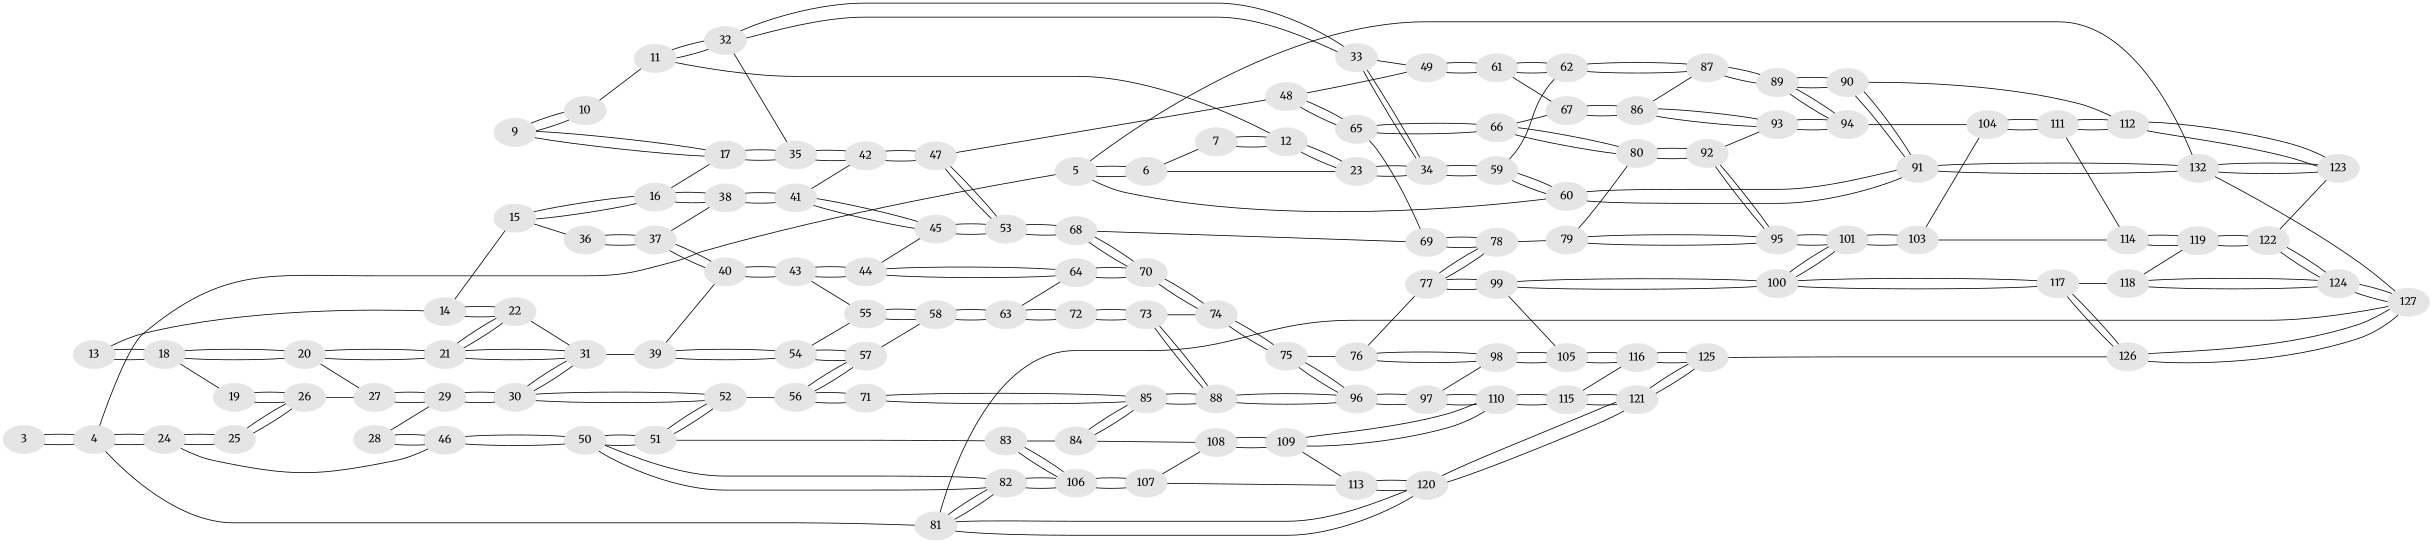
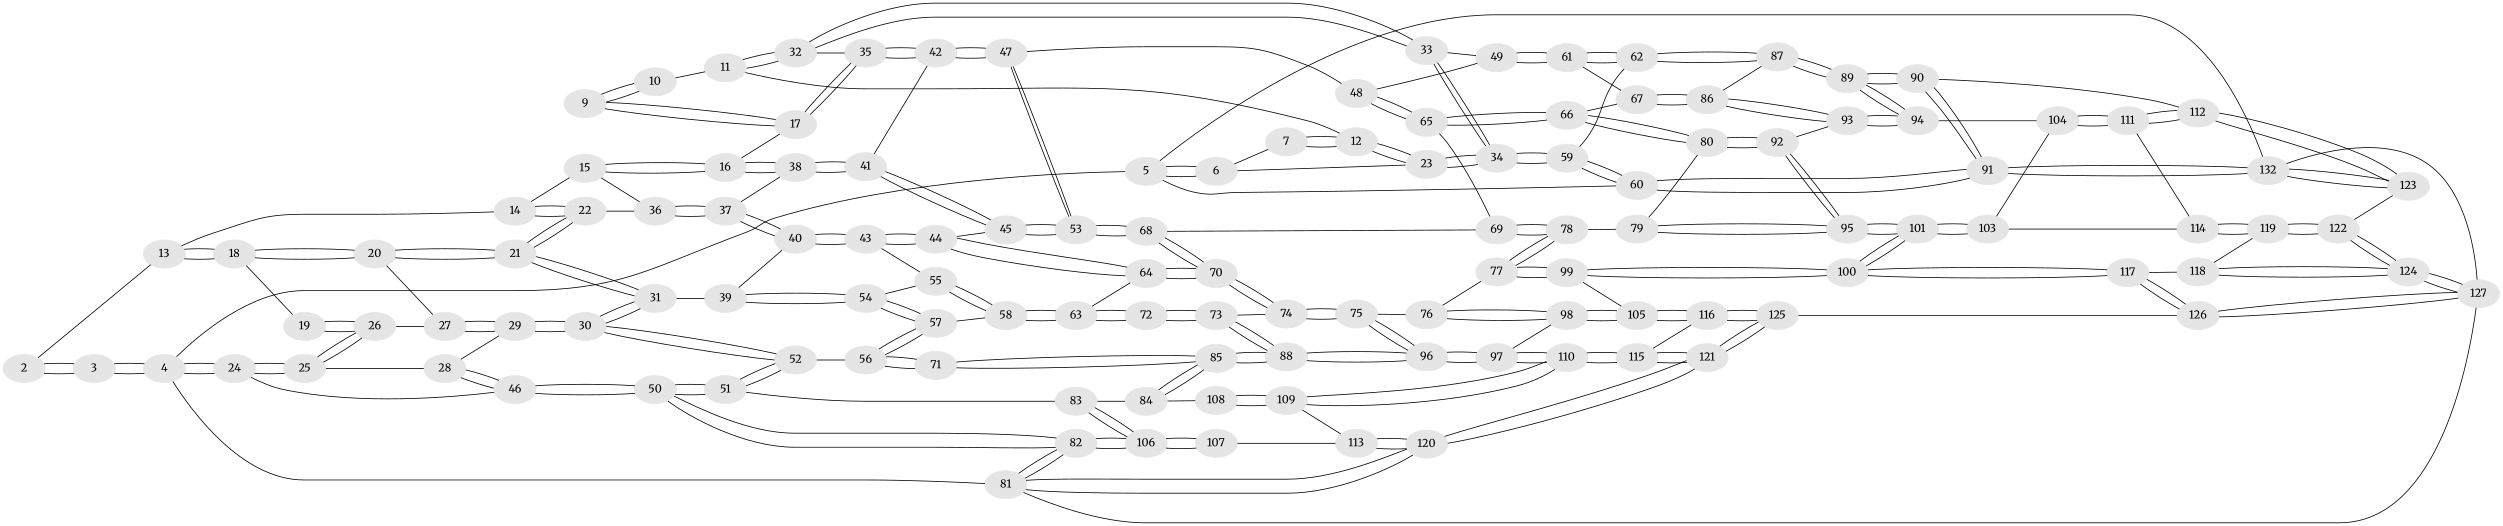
  graph {
    fontname=Merriweather
    rankdir=LR
    node [color=gray90 fontname=Merriweather style=filled]
    edge [fontname=Merriweather]
+   2
    3
    13
    9
    10
    17
    4
    14
    18
    5
    24
    81
    19
    26
    6
    60
    n17 [label=132]
    25
    46
    82
    120
    127
    7
    23
    91
    123
    12
    34
    11
    35
    32
    33
    15
    22
    20
    16
    36
    38
    37
    41
    42
    21
    27
    31
    29
    39
    59
    28
    50
    30
    52
    56
    40
    54
    49
    61
    62
    47
    43
    45
    55
    57
    44
    53
    48
    64
    58
    70
    68
    51
    65
    66
    69
    67
    83
    106
    84
    71
    63
    85
    72
    87
    86
    89
    73
    74
    80
    78
    92
    93
    79
    75
    88
    96
    76
    77
    98
    97
    99
    105
    100
    95
    101
    121
    107
    108
    109
    94
    90
    112
    104
    111
    103
    110
    115
    116
    117
    118
    126
    114
    119
    125
    113
    122
    124
+   2 -- 3
+   2 -- 3
+   2 -- 13
    3 -- 4
    3 -- 4
    13 -- 14
    13 -- 18
    13 -- 18
    9 -- 10
    9 -- 10
    9 -- 17
    9 -- 17
    10 -- 11
    17 -- 35
    17 -- 35
    4 -- 5
    4 -- 24
    4 -- 24
    4 -- 81
    14 -- 15
    14 -- 22
    14 -- 22
    18 -- 19
    18 -- 20
    18 -- 20
    5 -- 6
    5 -- 6
    5 -- 60
    5 -- n17
    24 -- 25
    24 -- 25
    24 -- 46
    81 -- 82
    81 -- 82
    81 -- 120
    81 -- 120
    81 -- 127
    19 -- 26
    19 -- 26
    26 -- 27
    6 -- 7
    6 -- 23
    60 -- 91
    60 -- 91
    n17 -- 127
    n17 -- 123
    n17 -- 123
    25 -- 26
    25 -- 26
+   25 -- 28
    46 -- 50
    46 -- 50
    82 -- 106
    82 -- 106
    120 -- 121
    120 -- 121
    7 -- 12
    7 -- 12
    23 -- 34
    23 -- 34
    91 -- n17
    91 -- n17
    12 -- 23
    12 -- 23
    34 -- 59
    34 -- 59
    11 -- 12
    11 -- 32
    11 -- 32
    35 -- 42
    35 -- 42
    32 -- 35
    32 -- 33
    32 -- 33
    33 -- 34
    33 -- 34
    33 -- 49
    15 -- 16
    15 -- 16
    15 -- 36
-   22 -- 31
+   22 -- 36
    20 -- 21
    20 -- 21
    20 -- 27
    16 -- 17
    16 -- 38
    16 -- 38
    36 -- 37
    36 -- 37
    38 -- 41
    38 -- 41
    37 -- 38
    37 -- 40
    37 -- 40
    41 -- 42
    41 -- 45
    41 -- 45
    42 -- 47
    42 -- 47
    21 -- 22
    21 -- 22
    21 -- 31
    21 -- 31
    27 -- 29
    27 -- 29
    31 -- 39
    29 -- 30
    29 -- 30
    39 -- 40
    39 -- 54
    39 -- 54
    59 -- 60
    59 -- 60
    59 -- 62
    28 -- 46
    28 -- 46
    28 -- 29
    50 -- 82
    50 -- 82
    50 -- 51
    50 -- 51
    30 -- 31
    30 -- 31
    30 -- 52
    30 -- 52
    52 -- 56
    56 -- 57
    56 -- 57
    56 -- 71
    56 -- 71
    40 -- 43
    40 -- 43
    54 -- 55
    54 -- 57
    54 -- 57
    49 -- 61
    49 -- 61
    61 -- 62
    61 -- 62
    61 -- 67
    62 -- 87
    62 -- 87
    47 -- 53
    47 -- 53
    47 -- 48
    43 -- 55
    43 -- 44
    43 -- 44
    45 -- 53
    45 -- 53
    55 -- 58
    55 -- 58
    57 -- 58
    44 -- 45
    44 -- 64
    44 -- 64
    53 -- 68
    53 -- 68
    48 -- 49
    48 -- 65
    48 -- 65
    64 -- 70
    64 -- 70
    58 -- 63
    58 -- 63
    70 -- 74
    70 -- 74
    68 -- 70
    68 -- 70
    68 -- 69
    51 -- 52
    51 -- 52
    51 -- 83
    65 -- 66
    65 -- 66
    65 -- 69
    66 -- 67
    66 -- 80
    66 -- 80
    69 -- 78
    69 -- 78
    67 -- 86
    67 -- 86
    83 -- 106
    83 -- 106
    83 -- 84
    106 -- 107
    106 -- 107
    84 -- 85
    84 -- 85
    84 -- 108
    71 -- 85
    71 -- 85
    63 -- 64
    63 -- 72
    63 -- 72
    85 -- 88
    85 -- 88
    72 -- 73
    72 -- 73
    87 -- 89
    87 -- 89
    86 -- 87
    86 -- 93
    86 -- 93
    89 -- 94
    89 -- 94
    89 -- 90
    89 -- 90
    73 -- 74
    73 -- 88
    73 -- 88
    74 -- 75
    74 -- 75
    80 -- 92
    80 -- 92
    78 -- 79
    92 -- 93
    92 -- 95
    92 -- 95
    93 -- 94
    93 -- 94
    79 -- 80
    79 -- 95
    79 -- 95
    75 -- 96
    75 -- 96
    75 -- 76
    88 -- 96
    88 -- 96
    96 -- 97
    96 -- 97
    76 -- 77
    76 -- 98
    76 -- 98
    77 -- 78
    77 -- 78
    77 -- 99
    77 -- 99
    98 -- 105
    98 -- 105
    97 -- 98
    97 -- 110
    97 -- 110
    99 -- 105
    99 -- 100
    99 -- 100
    105 -- 116
    105 -- 116
    100 -- 101
    100 -- 101
    100 -- 117
    100 -- 117
    95 -- 101
    95 -- 101
    101 -- 103
    101 -- 103
    121 -- 125
    121 -- 125
-   107 -- 108
    107 -- 113
    108 -- 109
    108 -- 109
    109 -- 110
    109 -- 110
    109 -- 113
    94 -- 104
    90 -- 91
    90 -- 91
    90 -- 112
    112 -- 123
    112 -- 123
    104 -- 111
    104 -- 111
    111 -- 112
    111 -- 112
    111 -- 114
    103 -- 104
    103 -- 114
    110 -- 115
    110 -- 115
    115 -- 121
    115 -- 121
    115 -- 116
    116 -- 125
    116 -- 125
    117 -- 118
    117 -- 126
    117 -- 126
    118 -- 119
    118 -- 124
    118 -- 124
    126 -- 127
    126 -- 127
    114 -- 119
    114 -- 119
    119 -- 122
    119 -- 122
    125 -- 126
    113 -- 120
    113 -- 120
    122 -- 123
    122 -- 124
    122 -- 124
    124 -- 127
    124 -- 127
  }
